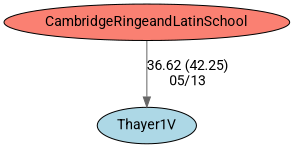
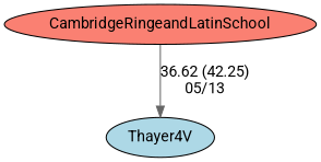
  digraph {
    fontname=Roboto
    node [style=filled fontname=Roboto]
    CambridgeRingeandLatinSchool [fillcolor=salmon]
-   Thayer1V [fillcolor=lightblue]
+   Thayer1V [fillcolor=lightblue label=Thayer4V]
    CambridgeRingeandLatinSchool -> Thayer1V [label="36.62 (42.25)\n05/13" random=random weight=64 color=gray40 fontname=Roboto]
  }
